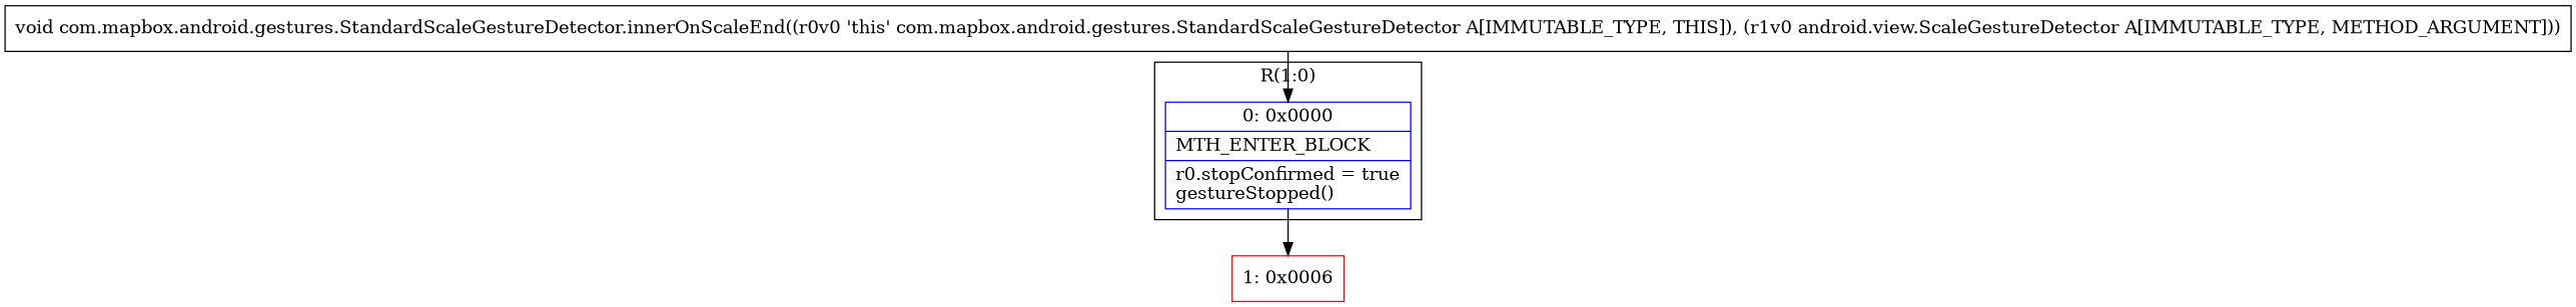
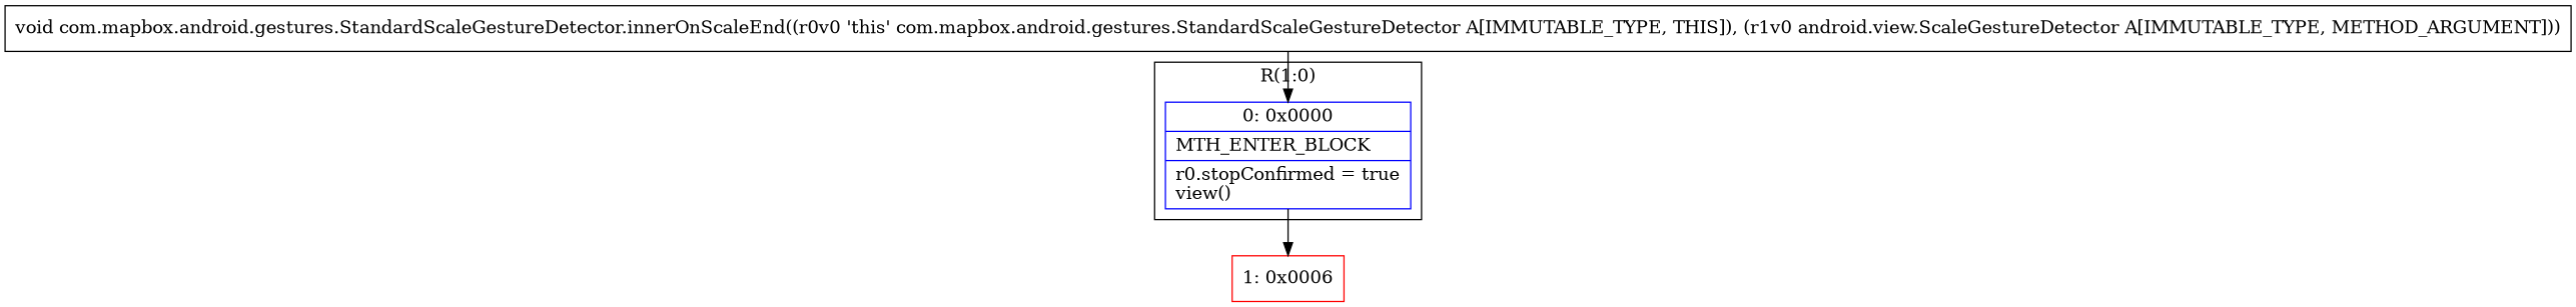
  digraph {
    node [shape=record]
-   n1 [color=blue label="{0\:\ 0x0000|MTH_ENTER_BLOCK\l|r0.stopConfirmed = true\lgestureStopped()\l}"]
+   n1 [color=blue label="{0\:\ 0x0000|MTH_ENTER_BLOCK\l|r0.stopConfirmed = true\lview()\l}"]
    n2 [color=red label="{1\:\ 0x0006}"]
    n3 [label="{void com.mapbox.android.gestures.StandardScaleGestureDetector.innerOnScaleEnd((r0v0 'this' com.mapbox.android.gestures.StandardScaleGestureDetector A[IMMUTABLE_TYPE, THIS]), (r1v0 android.view.ScaleGestureDetector A[IMMUTABLE_TYPE, METHOD_ARGUMENT])) }"]
    subgraph cluster_1 {
      label="R(1:0)"
      n1
    }
    n1 -> n2
    n3 -> n1
  }
